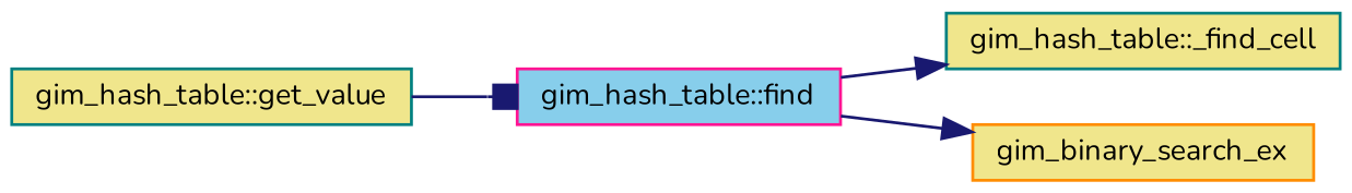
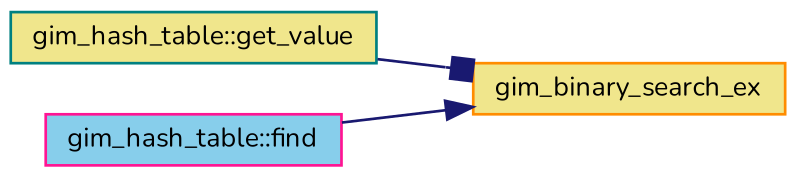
  digraph {
    fontname=Nunito
    rankdir=LR
    node [color=teal fillcolor=khaki fontname=Nunito fontsize=10 shape=record style=filled]
    edge [arrowhead=normal color=midnightblue fontname=Nunito fontsize=10 labelfontname=FreeSans labelfontsize=10 style=solid]
    n1 [fontcolor=black height=0.2 label="gim_hash_table::get_value" width=0.4]
    n2 [color=deeppink fillcolor=skyblue height=0.2 label="gim_hash_table::find" width=0.4]
-   n3 [height=0.2 label="gim_hash_table::_find_cell" width=0.4]
    n4 [color=darkorange height=0.2 label=gim_binary_search_ex width=0.4]
-   n1 -> n2 [arrowhead=box]
-   n2 -> n3
+   n1 -> n4 [arrowhead=box]
    n2 -> n4
  }
